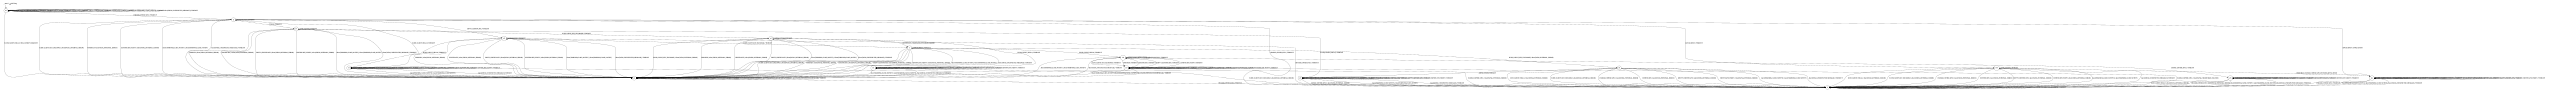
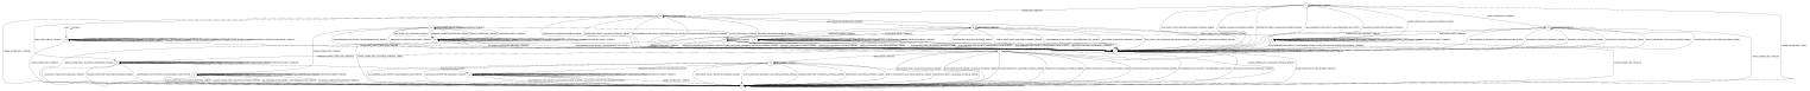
  digraph {
    fontname=Merriweather
    node [fontname=Merriweather shape=circle]
    edge [fontname=Merriweather]
    n1 [label=s0]
    n2 [label=s1]
    n3 [label=s2]
    n4 [label=s3]
    n5 [label=s4]
    n6 [label=s5]
    n7 [label=s11]
    n8 [label=s6]
    n9 [label=s9]
    n10 [label=s7]
    n11 [label=s10]
    n12 [label=s8]
    n13 [label=s22]
    n14 [label=s56]
    n15 [label=s13]
    n16 [label=s15]
    n17 [label=s14]
    n18 [height=0 label=__start7 shape=none width=0]
    n1 -> n1 [label="ECDH_CLIENT_KEY_EXCHANGE / TIMEOUT"]
    n1 -> n1 [label="FINISHED / TIMEOUT"]
    n1 -> n1 [label="APPLICATION / TIMEOUT"]
    n1 -> n1 [label="CERTIFICATE / TIMEOUT"]
    n1 -> n1 [label="EMPTY_CERTIFICATE / TIMEOUT"]
    n1 -> n1 [label="CERTIFICATE_VERIFY / TIMEOUT"]
    n1 -> n1 [label="Alert(WARNING,CLOSE_NOTIFY) / TIMEOUT"]
    n1 -> n1 [label="Alert(FATAL,UNEXPECTED_MESSAGE) / TIMEOUT"]
-   n1 -> n4 [label="CHANGE_CIPHER_SPEC / TIMEOUT"]
-   n1 -> n3 [label="ECDH_CLIENT_HELLO / HELLO_VERIFY_REQUEST"]
+   n1 -> n2 [label="CHANGE_CIPHER_SPEC / TIMEOUT"]
+   n1 -> n3 [label="ECDH_CLIENT_HELLO / HELLO_SPEC_REQUEST"]
    n2 -> n2 [label="ECDH_CLIENT_HELLO / TIMEOUT"]
    n2 -> n2 [label="ECDH_CLIENT_KEY_EXCHANGE / TIMEOUT"]
    n2 -> n2 [label="CHANGE_CIPHER_SPEC / TIMEOUT"]
    n2 -> n2 [label="FINISHED / TIMEOUT"]
    n2 -> n2 [label="APPLICATION / TIMEOUT"]
    n2 -> n2 [label="CERTIFICATE / TIMEOUT"]
    n2 -> n2 [label="EMPTY_CERTIFICATE / TIMEOUT"]
    n2 -> n2 [label="CERTIFICATE_VERIFY / TIMEOUT"]
    n2 -> n2 [label="Alert(WARNING,CLOSE_NOTIFY) / TIMEOUT"]
    n2 -> n2 [label="Alert(FATAL,UNEXPECTED_MESSAGE) / TIMEOUT"]
-   n3 -> n2 [label="CHANGE_CIPHER_SPEC / TIMEOUT"]
+   n3 -> n2 [label="ECDH_CLIENT_HELLO / HELLO_VERIFY_REQUEST"]
    n3 -> n3 [label="ECDH_CLIENT_KEY_EXCHANGE / TIMEOUT"]
    n3 -> n3 [label="FINISHED / TIMEOUT"]
    n3 -> n3 [label="APPLICATION / TIMEOUT"]
    n3 -> n3 [label="CERTIFICATE / TIMEOUT"]
    n3 -> n3 [label="EMPTY_CERTIFICATE / TIMEOUT"]
    n3 -> n3 [label="CERTIFICATE_VERIFY / TIMEOUT"]
    n3 -> n3 [label="Alert(WARNING,CLOSE_NOTIFY) / TIMEOUT"]
    n3 -> n3 [label="Alert(FATAL,UNEXPECTED_MESSAGE) / TIMEOUT"]
-   n4 -> n2 [label="CHANGE_CIPHER_SPEC / TIMEOUT"]
+   n4 -> n2 [label="CHANGE_CIPHER_SPEC / FATAL"]
    n4 -> n3 [label="ECDH_CLIENT_KEY_EXCHANGE / Alert(FATAL,INTERNAL_ERROR)"]
    n4 -> n3 [label="FINISHED / Alert(FATAL,INTERNAL_ERROR)"]
    n4 -> n3 [label="CERTIFICATE_VERIFY / Alert(FATAL,INTERNAL_ERROR)"]
    n4 -> n3 [label="Alert(WARNING,CLOSE_NOTIFY) / Alert(WARNING,CLOSE_NOTIFY)"]
    n4 -> n3 [label="Alert(FATAL,UNEXPECTED_MESSAGE) / TIMEOUT"]
    n4 -> n4 [label="APPLICATION / TIMEOUT"]
-   n4 -> n5 [label="CIPHER / TIMEOUT"]
-   n4 -> n6 [label="ECDH_CLIENT_HELLO / TIMEOUT"]
+   n4 -> n5 [label="CERTIFICATE / TIMEOUT"]
+   n4 -> n6 [label="CHANGE_CIPHER_SPEC / Alert(FATAL,INTERNAL_ERROR)"]
    n4 -> n7 [label="EMPTY_CERTIFICATE / TIMEOUT"]
+   n5 -> n2 [label="CHANGE_CIPHER_SPEC / TIMEOUT"]
    n5 -> n3 [label="FINISHED / Alert(FATAL,INTERNAL_ERROR)"]
    n5 -> n3 [label="CERTIFICATE / Alert(FATAL,INTERNAL_ERROR)"]
    n5 -> n3 [label="EMPTY_CERTIFICATE / Alert(FATAL,INTERNAL_ERROR)"]
    n5 -> n3 [label="CERTIFICATE_VERIFY / Alert(FATAL,INTERNAL_ERROR)"]
    n5 -> n3 [label="Alert(WARNING,CLOSE_NOTIFY) / Alert(WARNING,CLOSE_NOTIFY)"]
    n5 -> n3 [label="Alert(FATAL,UNEXPECTED_MESSAGE) / TIMEOUT"]
    n5 -> n5 [label="APPLICATION / TIMEOUT"]
-   n5 -> n8 [label="ECDH_CLIENT_KEY_EXCHANGE / TIMEOUT"]
+   n5 -> n8 [label="ECDH_CLIENT_KEY_UNEXPECTED / TIMEOUT"]
    n5 -> n9 [label="ECDH_CLIENT_HELLO / TIMEOUT"]
-   n6 -> n2 [label="ECDH_CLIENT_KEY_EXCHANGE / Alert(FATAL,INTERNAL_ERROR)"]
+   n6 -> n2 [label="CHANGE_CIPHER_SPEC / TIMEOUT"]
    n6 -> n3 [label="Alert(WARNING,CLOSE_NOTIFY) / Alert(WARNING,CLOSE_NOTIFY)"]
    n6 -> n3 [label="Alert(FATAL,UNEXPECTED_MESSAGE) / TIMEOUT"]
    n6 -> n6 [label="ECDH_CLIENT_HELLO / TIMEOUT"]
    n6 -> n6 [label="ECDH_CLIENT_KEY_EXCHANGE / TIMEOUT"]
    n6 -> n6 [label="FINISHED / TIMEOUT"]
    n6 -> n6 [label="APPLICATION / TIMEOUT"]
    n6 -> n6 [label="CERTIFICATE / TIMEOUT"]
    n6 -> n6 [label="EMPTY_CERTIFICATE / TIMEOUT"]
    n6 -> n6 [label="CERTIFICATE_VERIFY / TIMEOUT"]
    n7 -> n2 [label="CHANGE_CIPHER_SPEC / TIMEOUT"]
    n7 -> n3 [label="FINISHED / Alert(FATAL,INTERNAL_ERROR)"]
    n7 -> n3 [label="CERTIFICATE / Alert(FATAL,INTERNAL_ERROR)"]
    n7 -> n3 [label="EMPTY_CERTIFICATE / Alert(FATAL,INTERNAL_ERROR)"]
    n7 -> n3 [label="CERTIFICATE_VERIFY / Alert(FATAL,INTERNAL_ERROR)"]
    n7 -> n3 [label="Alert(WARNING,CLOSE_NOTIFY) / Alert(WARNING,CLOSE_NOTIFY)"]
    n7 -> n3 [label="Alert(FATAL,UNEXPECTED_MESSAGE) / TIMEOUT"]
    n7 -> n6 [label="ECDH_CLIENT_HELLO / TIMEOUT"]
    n7 -> n7 [label="APPLICATION / TIMEOUT"]
    n7 -> n10 [label="ECDH_CLIENT_KEY_EXCHANGE / TIMEOUT"]
+   n8 -> n2 [label="CHANGE_CIPHER_SPEC / Alert(FATAL,INTERNAL_ERROR)"]
    n8 -> n3 [label="ECDH_CLIENT_KEY_EXCHANGE / Alert(FATAL,INTERNAL_ERROR)"]
    n8 -> n3 [label="FINISHED / Alert(FATAL,INTERNAL_ERROR)"]
    n8 -> n3 [label="CERTIFICATE / Alert(FATAL,INTERNAL_ERROR)"]
    n8 -> n3 [label="EMPTY_CERTIFICATE / Alert(FATAL,INTERNAL_ERROR)"]
    n8 -> n3 [label="Alert(WARNING,CLOSE_NOTIFY) / Alert(WARNING,CLOSE_NOTIFY)"]
    n8 -> n3 [label="Alert(FATAL,UNEXPECTED_MESSAGE) / TIMEOUT"]
    n8 -> n8 [label="APPLICATION / TIMEOUT"]
-   n8 -> n10 [label="CERTIFICATE / Alert(FATAL,INTERNAL_ERROR)"]
+   n8 -> n10 [label="CERTIFICATE_VERIFY / TIMEOUT"]
    n8 -> n11 [label="ECDH_CLIENT_HELLO / TIMEOUT"]
    n9 -> n2 [label="CHANGE_CIPHER_SPEC / Alert(FATAL,INTERNAL_ERROR)"]
    n9 -> n2 [label="Alert(WARNING,CLOSE_NOTIFY) / Alert(WARNING,CLOSE_NOTIFY)"]
    n9 -> n2 [label="Alert(FATAL,UNEXPECTED_MESSAGE) / TIMEOUT"]
    n9 -> n9 [label="ECDH_CLIENT_HELLO / Alert(WARNING,NO_RENEGOTIATION)"]
    n9 -> n9 [label="ECDH_CLIENT_KEY_EXCHANGE / TIMEOUT"]
    n9 -> n9 [label="FINISHED / TIMEOUT"]
    n9 -> n9 [label="CERTIFICATE / TIMEOUT"]
    n9 -> n9 [label="EMPTY_CERTIFICATE / TIMEOUT"]
    n9 -> n9 [label="CERTIFICATE_VERIFY / TIMEOUT"]
-   n4 -> n17 [label="APPLICATION / APPLICATION"]
+   n9 -> n17 [label="APPLICATION / APPLICATION"]
    n10 -> n3 [label="ECDH_CLIENT_KEY_EXCHANGE / Alert(FATAL,INTERNAL_ERROR)"]
    n10 -> n3 [label="FINISHED / Alert(FATAL,INTERNAL_ERROR)"]
    n10 -> n3 [label="CERTIFICATE / Alert(FATAL,INTERNAL_ERROR)"]
    n10 -> n3 [label="EMPTY_CERTIFICATE / Alert(FATAL,INTERNAL_ERROR)"]
    n10 -> n3 [label="CERTIFICATE_VERIFY / Alert(FATAL,INTERNAL_ERROR)"]
    n10 -> n3 [label="Alert(WARNING,CLOSE_NOTIFY) / Alert(WARNING,CLOSE_NOTIFY)"]
    n10 -> n3 [label="Alert(FATAL,UNEXPECTED_MESSAGE) / TIMEOUT"]
    n10 -> n10 [label="APPLICATION / TIMEOUT"]
-   n10 -> n12 [label="ECDH_CLIENT_KEY_EXCHANGE / Alert(FATAL,INTERNAL_ERROR)"]
-   n10 -> n13 [label="ECDH_CLIENT_HELLO / TIMEOUT"]
+   n10 -> n12 [label="CHANGE_CIPHER_SPEC / TIMEOUT"]
+   n13 -> n10 [label="ECDH_CLIENT_HELLO / TIMEOUT"]
    n11 -> n2 [label="CHANGE_CIPHER_SPEC / Alert(FATAL,INTERNAL_ERROR)"]
    n11 -> n3 [label="Alert(WARNING,CLOSE_NOTIFY) / Alert(WARNING,CLOSE_NOTIFY)"]
    n11 -> n3 [label="Alert(FATAL,UNEXPECTED_MESSAGE) / TIMEOUT"]
    n11 -> n11 [label="ECDH_CLIENT_HELLO / TIMEOUT"]
    n11 -> n11 [label="ECDH_CLIENT_KEY_EXCHANGE / TIMEOUT"]
    n11 -> n11 [label="FINISHED / TIMEOUT"]
    n11 -> n11 [label="APPLICATION / TIMEOUT"]
    n11 -> n11 [label="CERTIFICATE / TIMEOUT"]
    n11 -> n11 [label="EMPTY_CERTIFICATE / TIMEOUT"]
    n11 -> n11 [label="CERTIFICATE_VERIFY / TIMEOUT"]
    n12 -> n2 [label="ECDH_CLIENT_HELLO / Alert(FATAL,INTERNAL_ERROR)"]
    n12 -> n2 [label="ECDH_CLIENT_KEY_EXCHANGE / Alert(FATAL,INTERNAL_ERROR)"]
    n12 -> n2 [label="CHANGE_CIPHER_SPEC / Alert(FATAL,INTERNAL_ERROR)"]
    n12 -> n2 [label="CERTIFICATE / Alert(FATAL,INTERNAL_ERROR)"]
    n12 -> n2 [label="EMPTY_CERTIFICATE / Alert(FATAL,INTERNAL_ERROR)"]
    n12 -> n2 [label="CERTIFICATE_VERIFY / Alert(FATAL,INTERNAL_ERROR)"]
    n12 -> n2 [label="Alert(WARNING,CLOSE_NOTIFY) / Alert(WARNING,CLOSE_NOTIFY)"]
    n12 -> n2 [label="Alert(FATAL,UNEXPECTED_MESSAGE) / TIMEOUT"]
-   n12 -> n9 [label="APPLICATION / TIMEOUT"]
-   n4 -> n14 [label="APPLICATION / TIMEOUT"]
+   n12 -> n9 [label="FINISHED / CHANGE_CIPHER_SPEC,FINISHED"]
+   n12 -> n14 [label="APPLICATION / TIMEOUT"]
    n13 -> n3 [label="Alert(WARNING,CLOSE_NOTIFY) / Alert(WARNING,CLOSE_NOTIFY)"]
    n13 -> n3 [label="Alert(FATAL,UNEXPECTED_MESSAGE) / TIMEOUT"]
    n13 -> n13 [label="ECDH_CLIENT_HELLO / TIMEOUT"]
    n13 -> n13 [label="APPLICATION / TIMEOUT"]
    n13 -> n15 [label="ECDH_CLIENT_KEY_EXCHANGE / TIMEOUT"]
    n13 -> n15 [label="FINISHED / TIMEOUT"]
    n13 -> n15 [label="CERTIFICATE / TIMEOUT"]
    n13 -> n15 [label="EMPTY_CERTIFICATE / TIMEOUT"]
    n13 -> n15 [label="CERTIFICATE_VERIFY / TIMEOUT"]
    n13 -> n16 [label="CHANGE_CIPHER_SPEC / TIMEOUT"]
    n14 -> n2 [label="ECDH_CLIENT_HELLO / Alert(FATAL,INTERNAL_ERROR)"]
    n14 -> n2 [label="ECDH_CLIENT_KEY_EXCHANGE / Alert(FATAL,INTERNAL_ERROR)"]
    n14 -> n2 [label="CHANGE_CIPHER_SPEC / Alert(FATAL,INTERNAL_ERROR)"]
    n14 -> n2 [label="CERTIFICATE / Alert(FATAL,INTERNAL_ERROR)"]
    n14 -> n2 [label="EMPTY_CERTIFICATE / Alert(FATAL,INTERNAL_ERROR)"]
    n14 -> n2 [label="CERTIFICATE_VERIFY / Alert(FATAL,INTERNAL_ERROR)"]
    n14 -> n2 [label="Alert(WARNING,CLOSE_NOTIFY) / Alert(WARNING,CLOSE_NOTIFY)"]
    n14 -> n2 [label="Alert(FATAL,UNEXPECTED_MESSAGE) / TIMEOUT"]
    n14 -> n14 [label="APPLICATION / TIMEOUT"]
    n14 -> n17 [label="FINISHED / CHANGE_CIPHER_SPEC,FINISHED,APPLICATION"]
    n15 -> n2 [label="CHANGE_CIPHER_SPEC / Alert(FATAL,HANDSHAKE_FAILURE)"]
    n15 -> n3 [label="Alert(WARNING,CLOSE_NOTIFY) / Alert(WARNING,CLOSE_NOTIFY)"]
    n15 -> n3 [label="Alert(FATAL,UNEXPECTED_MESSAGE) / TIMEOUT"]
    n15 -> n15 [label="ECDH_CLIENT_HELLO / TIMEOUT"]
    n15 -> n15 [label="ECDH_CLIENT_KEY_EXCHANGE / TIMEOUT"]
    n15 -> n15 [label="FINISHED / TIMEOUT"]
    n15 -> n15 [label="APPLICATION / TIMEOUT"]
    n15 -> n15 [label="CERTIFICATE / TIMEOUT"]
    n15 -> n15 [label="EMPTY_CERTIFICATE / TIMEOUT"]
    n15 -> n15 [label="CERTIFICATE_VERIFY / TIMEOUT"]
    n16 -> n2 [label="ECDH_CLIENT_HELLO / Alert(FATAL,INTERNAL_ERROR)"]
    n16 -> n2 [label="CHANGE_CIPHER_SPEC / Alert(FATAL,INTERNAL_ERROR)"]
    n16 -> n2 [label="Alert(WARNING,CLOSE_NOTIFY) / Alert(WARNING,CLOSE_NOTIFY)"]
    n16 -> n2 [label="Alert(FATAL,UNEXPECTED_MESSAGE) / TIMEOUT"]
    n16 -> n16 [label="ECDH_CLIENT_KEY_EXCHANGE / TIMEOUT"]
    n16 -> n16 [label="FINISHED / TIMEOUT"]
    n16 -> n16 [label="APPLICATION / TIMEOUT"]
    n16 -> n16 [label="CERTIFICATE / TIMEOUT"]
    n16 -> n16 [label="EMPTY_CERTIFICATE / TIMEOUT"]
    n16 -> n16 [label="CERTIFICATE_VERIFY / TIMEOUT"]
    n17 -> n2 [label="CHANGE_CIPHER_SPEC / TIMEOUT"]
    n17 -> n2 [label="Alert(WARNING,CLOSE_NOTIFY) / Alert(WARNING,CLOSE_NOTIFY)"]
    n17 -> n2 [label="Alert(FATAL,UNEXPECTED_MESSAGE) / TIMEOUT"]
    n17 -> n17 [label="ECDH_CLIENT_HELLO / Alert(WARNING,NO_RENEGOTIATION)"]
    n17 -> n17 [label="ECDH_CLIENT_KEY_EXCHANGE / TIMEOUT"]
    n17 -> n17 [label="FINISHED / TIMEOUT"]
    n17 -> n17 [label="APPLICATION / APPLICATION"]
    n17 -> n17 [label="CERTIFICATE / TIMEOUT"]
    n17 -> n17 [label="EMPTY_CERTIFICATE / TIMEOUT"]
    n17 -> n17 [label="CERTIFICATE_VERIFY / TIMEOUT"]
    n18 -> n1
    n18 -> n18 [label="Self loop"]
  }
